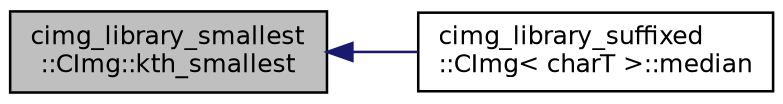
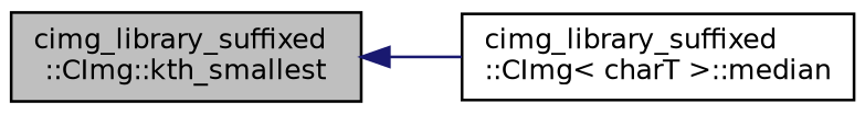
  digraph {
    rankdir=LR
    node [color=black fontname=Helvetica fontsize=10 shape=record style=filled]
-   n1 [fillcolor=grey75 fontcolor=black height=0.2 label="cimg_library_smallest\l::CImg::kth_smallest" width=0.4]
+   n1 [fillcolor=grey75 fontcolor=black height=0.2 label="cimg_library_suffixed\l::CImg::kth_smallest" width=0.4]
    n2 [fillcolor=white height=0.2 label="cimg_library_suffixed\l::CImg\< charT \>::median" width=0.4]
    n1 -> n2 [color=midnightblue dir=back fontname=Helvetica fontsize=10 labelfontname=Helvetica labelfontsize=10 style=solid]
  }
